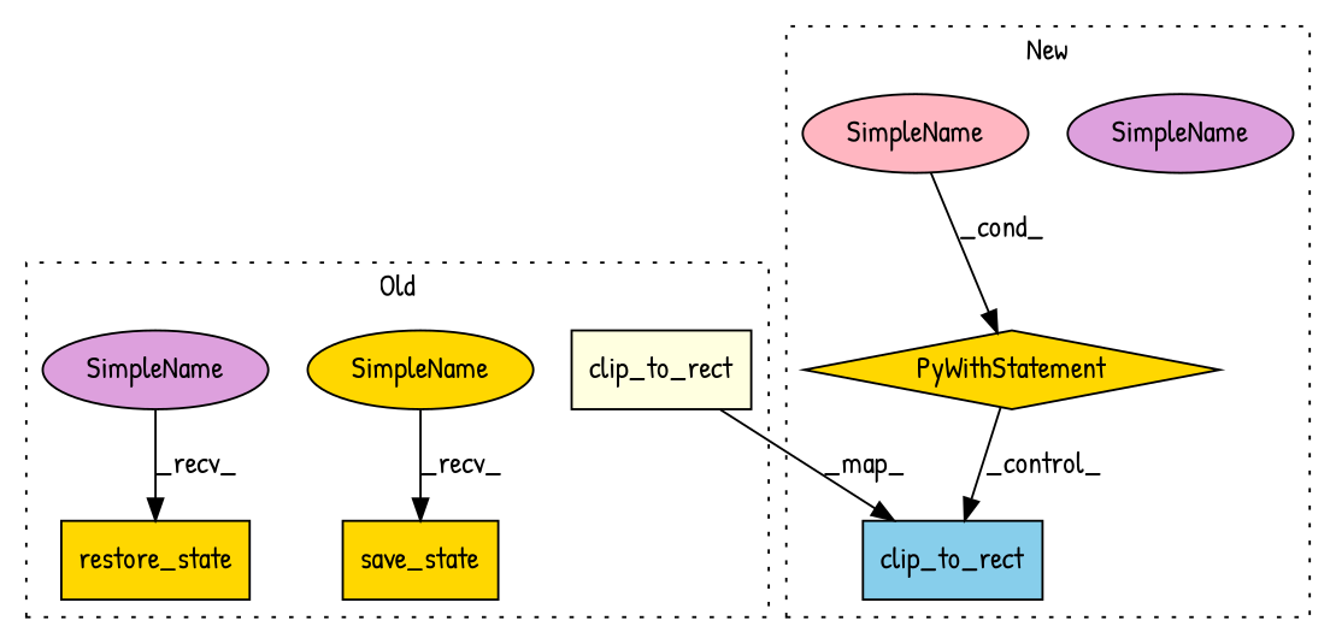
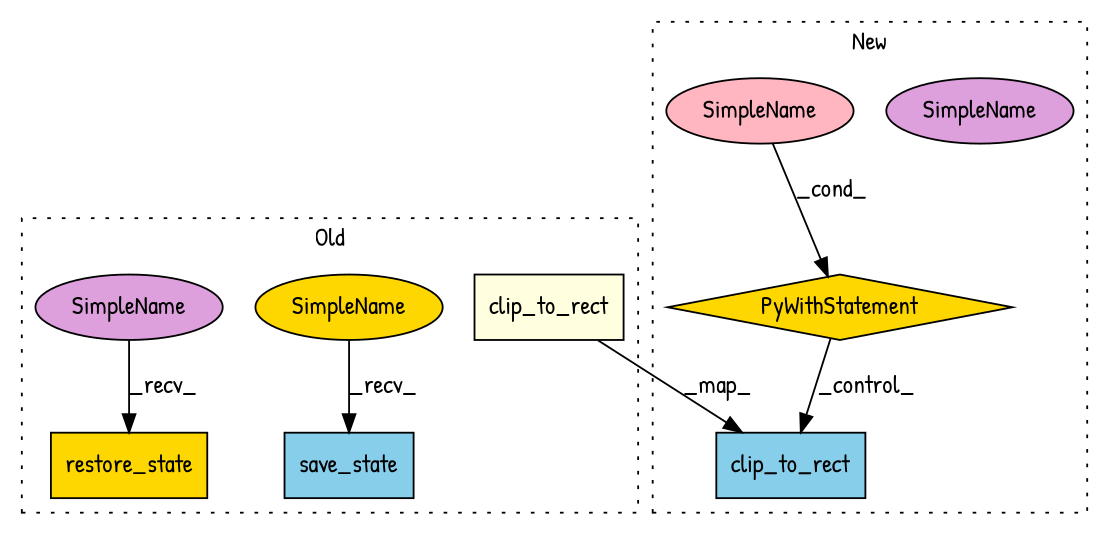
  digraph {
    fontname="Patrick Hand"
    node [a=32 l=2 s=4381 shape=box style=filled fillcolor=gold fontname="Patrick Hand"]
    edge [fontname="Patrick Hand"]
    n1 [l="13,1" label=clip_to_rect s="4149,4198" fillcolor=lightyellow]
    n2 [l=15 label=restore_state s=4498]
-   n3 [l=12 label=save_state s=4128]
+   n3 [l=12 label=save_state s=4128 fillcolor=skyblue]
    n4 [a=42 label=SimpleName s=4125 shape=ellipse]
    n5 [a=42 label=SimpleName s=4495 shape=ellipse fillcolor=plum]
    n6 [l="13,1" label=clip_to_rect s="4396,4445" fillcolor=skyblue]
    n7 [a=42 label=SimpleName shape=ellipse fillcolor=plum]
    n8 [a=104 l="10,2" label=PyWithStatement s="4371,4383" shape=diamond]
    n9 [a=42 label=SimpleName shape=ellipse fillcolor=lightpink]
    subgraph cluster_1 {
      label=Old
      style=dotted
      n1
      n2
      n3
      n4
      n5
    }
    subgraph cluster_2 {
      label=New
      style=dotted
      n6
      n7
      n8
      n9
    }
    n1 -> n6 [label=_map_]
    n4 -> n3 [label=_recv_]
    n5 -> n2 [label=_recv_]
    n8 -> n6 [label=_control_]
    n9 -> n8 [label=_cond_]
  }
